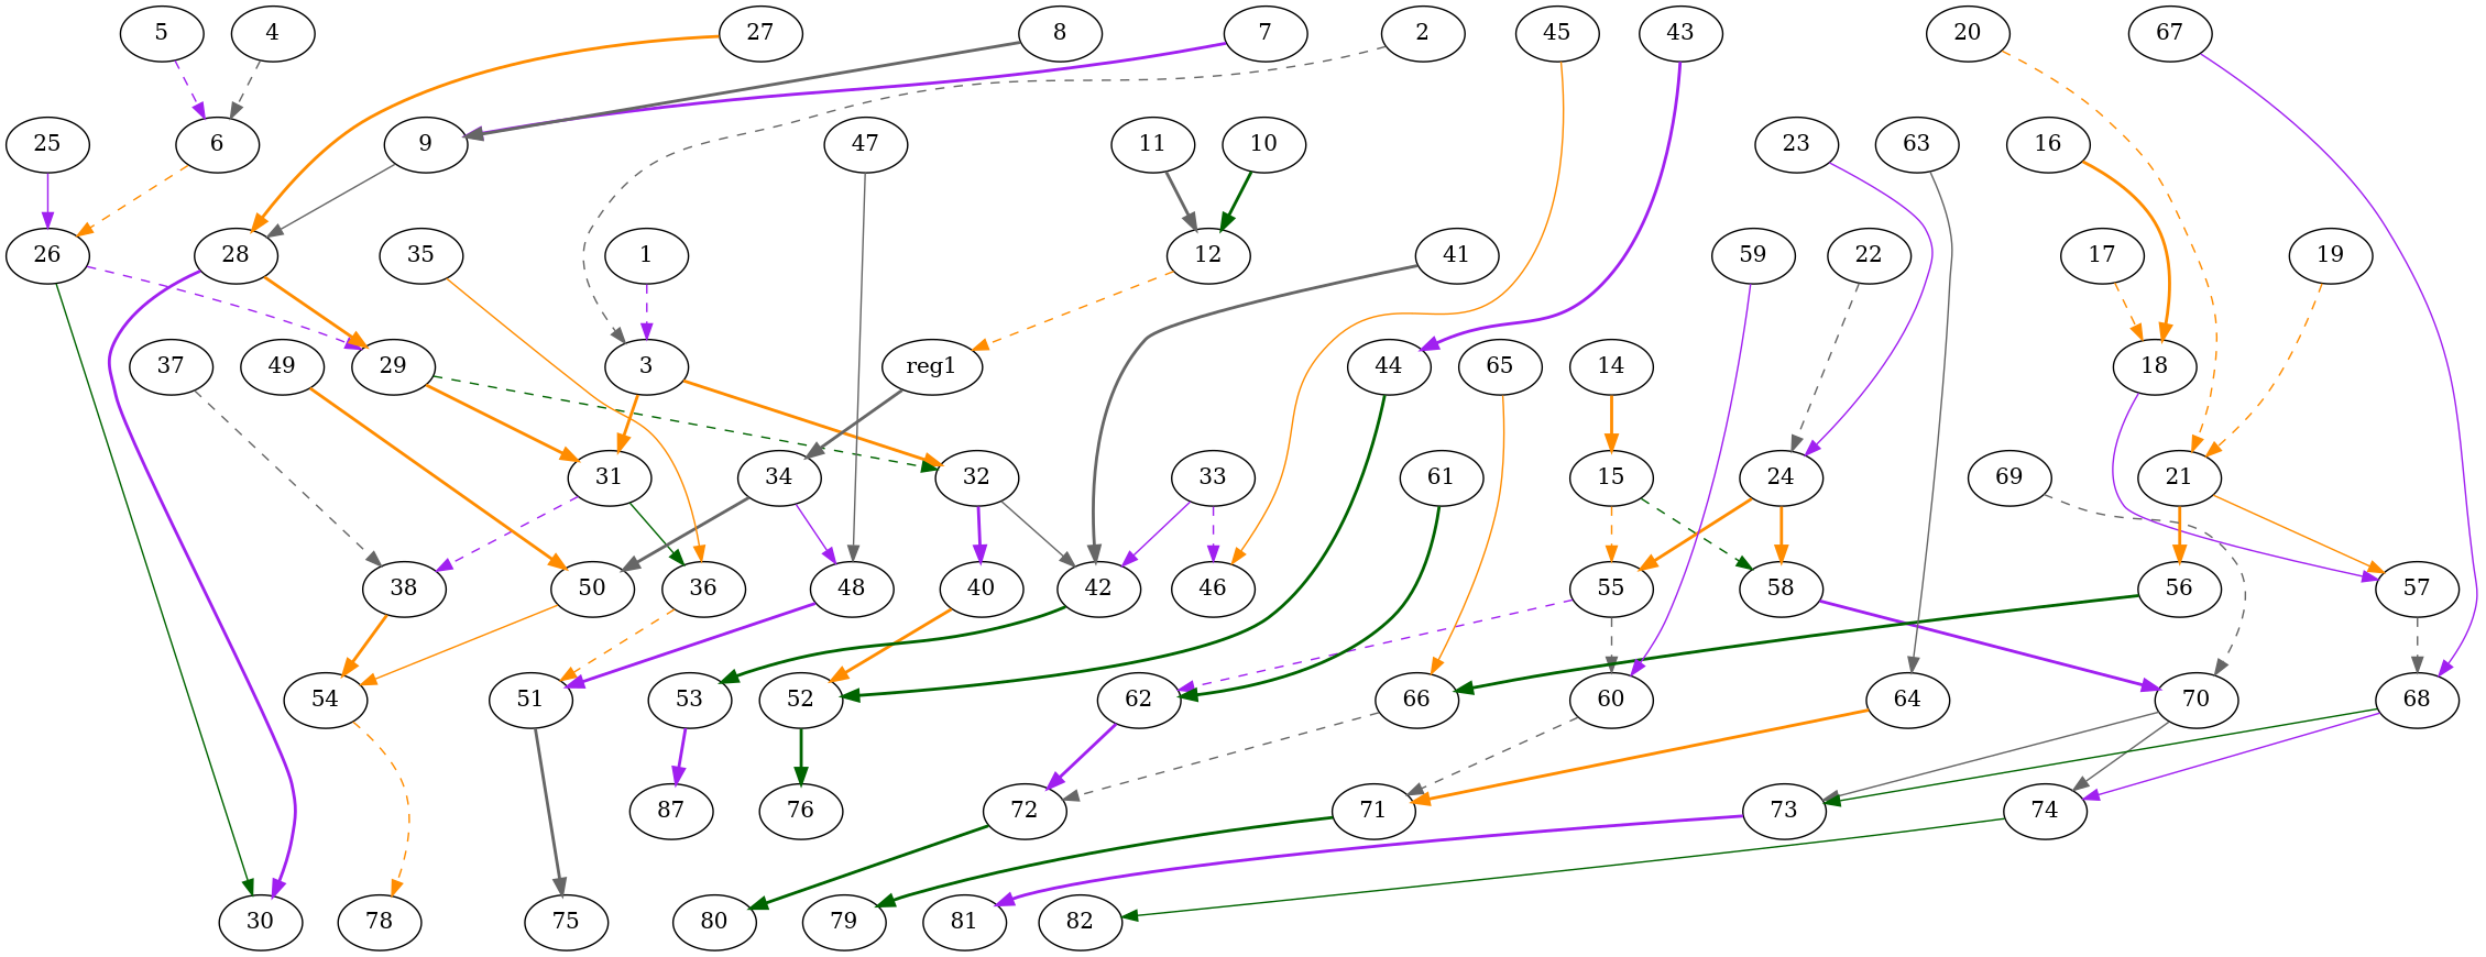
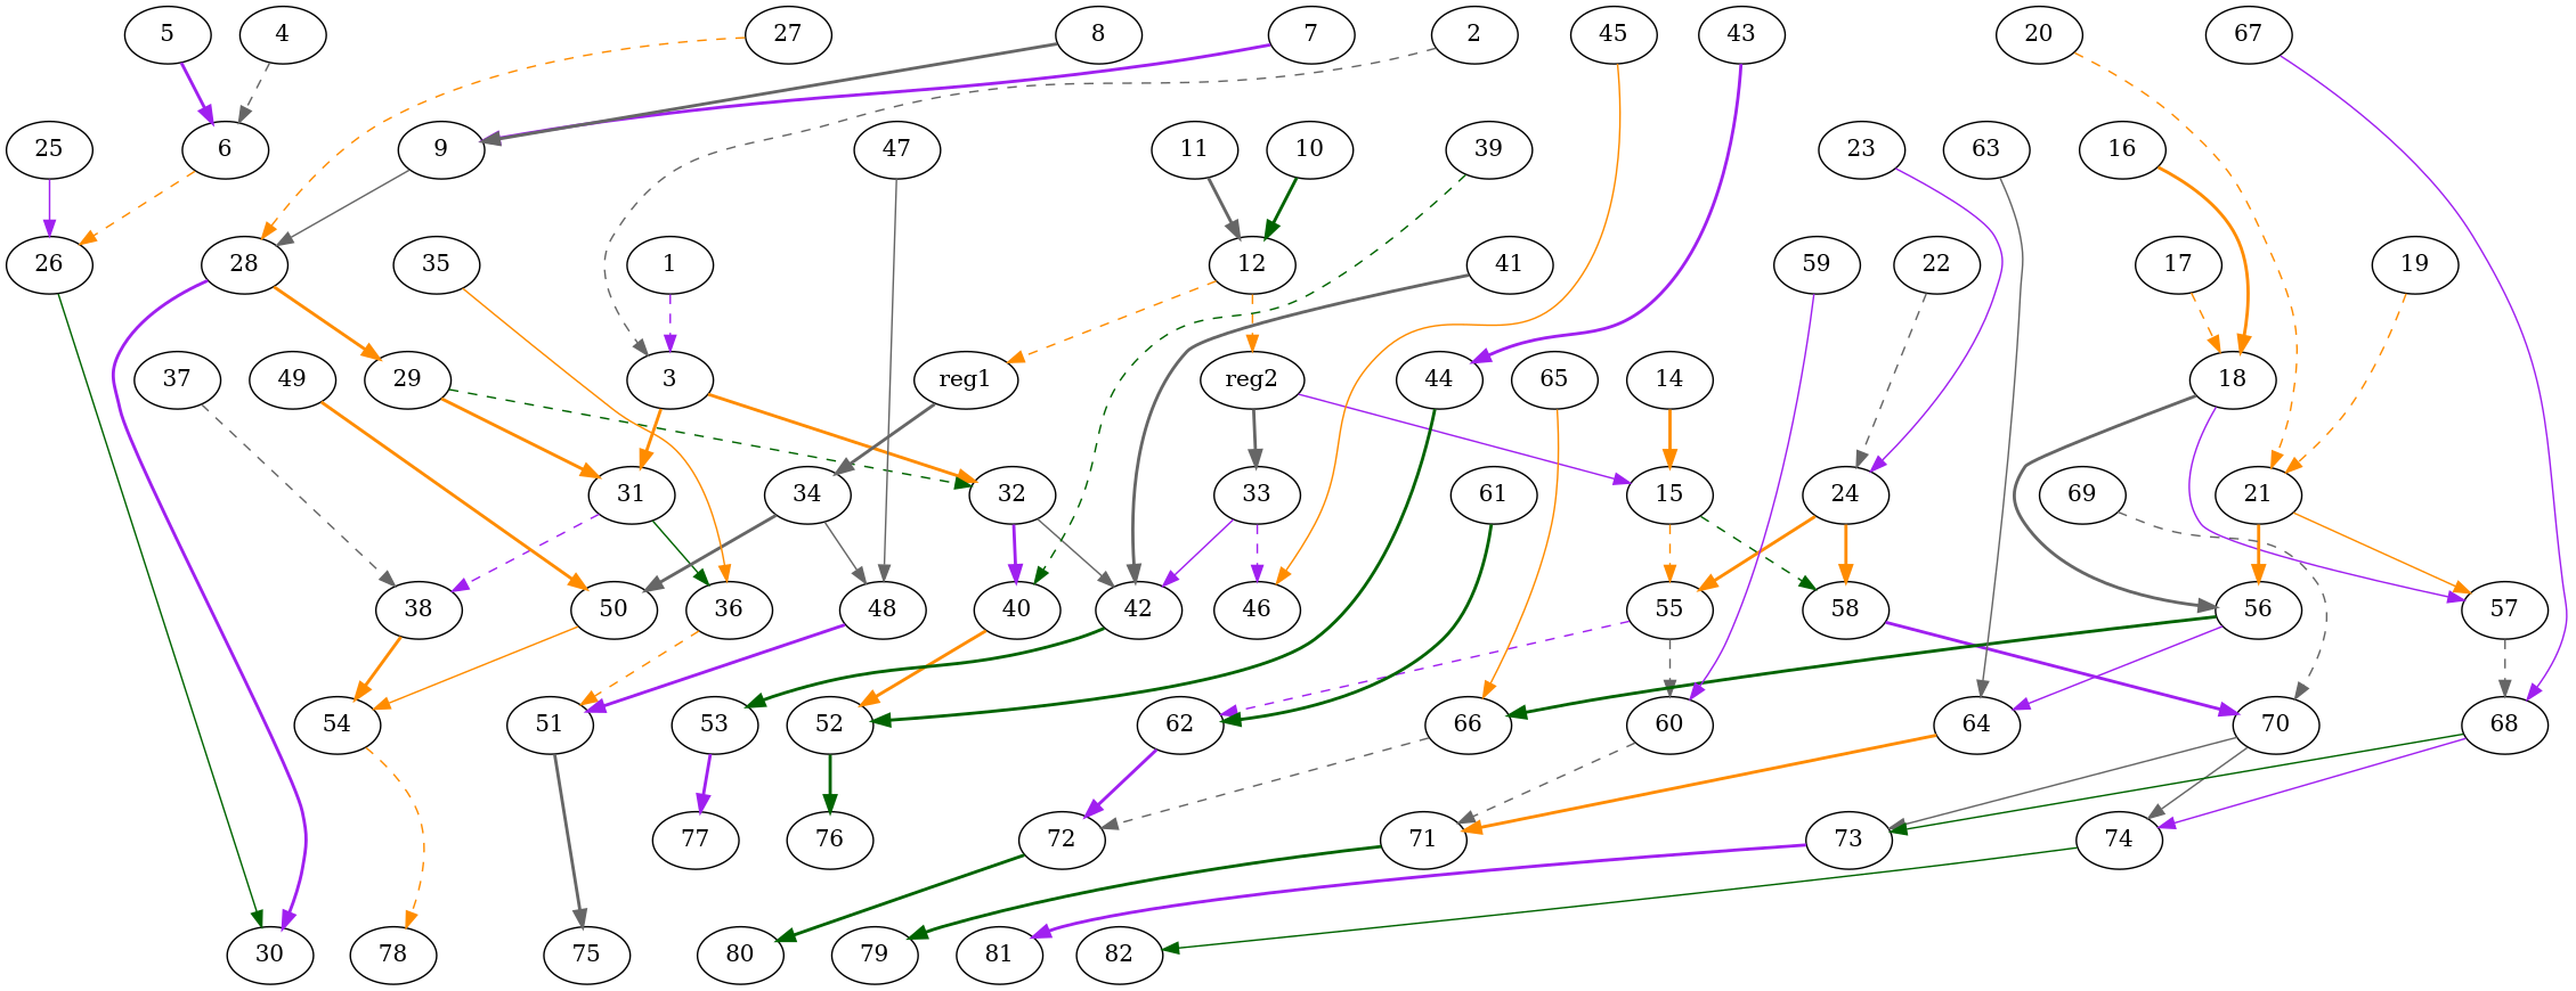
  digraph {
    edge [color=darkorange style=bold weight=0]
    1
    3
    31
    32
    36
    38
    40
    42
    2
    51
    54
    52
    53
    4
    6
    26
    30
    29
    5
    7
    9
    28
    8
    10
    12
    reg1
+   reg2
    34
    15
    33
    11
    48
    50
    55
    58
    46
    14
    60
    62
    70
    71
    72
    73
    74
    16
    18
    57
    56
    68
    66
    64
    17
    19
    21
    20
    22
    24
    23
    25
    27
    75
    78
    76
-   77 [label=87]
+   77
    44
    35
    37
+   39
    41
    43
    45
    47
    49
    79
    80
    81
    82
    59
    61
    63
    65
    67
    69
    1 -> 3 [color=purple style=dashed weight=1]
    3 -> 31
    3 -> 32
    31 -> 36 [color=darkgreen style=solid weight=1]
    31 -> 38 [color=purple style=dashed]
    32 -> 40 [color=purple]
    32 -> 42 [color=gray40 style=solid]
    36 -> 51 [style=dashed]
    38 -> 54
    40 -> 52
    42 -> 53 [color=darkgreen]
    2 -> 3 [color=gray40 style=dashed]
    51 -> 75 [color=gray40]
    54 -> 78 [style=dashed]
    52 -> 76 [color=darkgreen weight=2]
    53 -> 77 [color=purple]
    4 -> 6 [color=gray40 style=dashed weight=1]
    6 -> 26 [style=dashed]
    26 -> 30 [color=darkgreen style=solid]
-   26 -> 29 [color=purple style=dashed]
    29 -> 31
    29 -> 32 [color=darkgreen style=dashed]
-   5 -> 6 [color=purple style=dashed weight=1]
+   5 -> 6 [color=purple weight=1]
    7 -> 9 [color=purple]
    9 -> 28 [color=gray40 style=solid]
    28 -> 30 [color=purple]
    28 -> 29
    8 -> 9 [color=gray40]
    10 -> 12 [color=darkgreen weight=1]
    12 -> reg1 [style=dashed]
+   12 -> reg2 [style=dashed weight=1]
    reg1 -> 34 [color=gray40]
-   34 -> 48 [color=purple style=solid]
+   reg2 -> 15 [color=purple style=solid]
+   reg2 -> 33 [color=gray40]
+   34 -> 48 [color=gray40 style=solid]
    34 -> 50 [color=gray40 weight=1]
    15 -> 55 [style=dashed]
    15 -> 58 [color=darkgreen style=dashed]
    33 -> 42 [color=purple style=solid]
    33 -> 46 [color=purple style=dashed weight=2]
    11 -> 12 [color=gray40 weight=1]
    48 -> 51 [color=purple]
    50 -> 54 [style=solid]
    55 -> 60 [color=gray40 style=dashed weight=3]
    55 -> 62 [color=purple style=dashed]
    58 -> 70 [color=purple]
    14 -> 15 [weight=1]
    60 -> 71 [color=gray40 style=dashed]
    62 -> 72 [color=purple]
    70 -> 73 [color=gray40 style=solid]
    70 -> 74 [color=gray40 style=solid]
    71 -> 79 [color=darkgreen]
    72 -> 80 [color=darkgreen]
    73 -> 81 [color=purple]
    74 -> 82 [color=darkgreen style=solid]
    16 -> 18
    18 -> 57 [color=purple style=solid]
+   18 -> 56 [color=gray40]
    57 -> 68 [color=gray40 style=dashed weight=2]
    56 -> 66 [color=darkgreen]
+   56 -> 64 [color=purple style=solid]
    68 -> 73 [color=darkgreen style=solid]
    68 -> 74 [color=purple style=solid]
    66 -> 72 [color=gray40 style=dashed]
    64 -> 71
    17 -> 18 [style=dashed]
    19 -> 21 [style=dashed]
    21 -> 57 [style=solid]
    21 -> 56 [weight=1]
    20 -> 21 [style=dashed]
    22 -> 24 [color=gray40 style=dashed]
    24 -> 55
    24 -> 58 [weight=1]
    23 -> 24 [color=purple style=solid]
    25 -> 26 [color=purple style=solid weight=1]
-   27 -> 28
+   27 -> 28 [style=dashed]
    44 -> 52 [color=darkgreen]
    35 -> 36 [style=solid]
    37 -> 38 [color=gray40 style=dashed]
+   39 -> 40 [color=darkgreen style=dashed]
    41 -> 42 [color=gray40]
    43 -> 44 [color=purple]
    45 -> 46 [style=solid]
    47 -> 48 [color=gray40 style=solid]
    49 -> 50
    59 -> 60 [color=purple style=solid]
    61 -> 62 [color=darkgreen]
    63 -> 64 [color=gray40 style=solid]
    65 -> 66 [style=solid]
    67 -> 68 [color=purple style=solid]
    69 -> 70 [color=gray40 style=dashed]
  }
